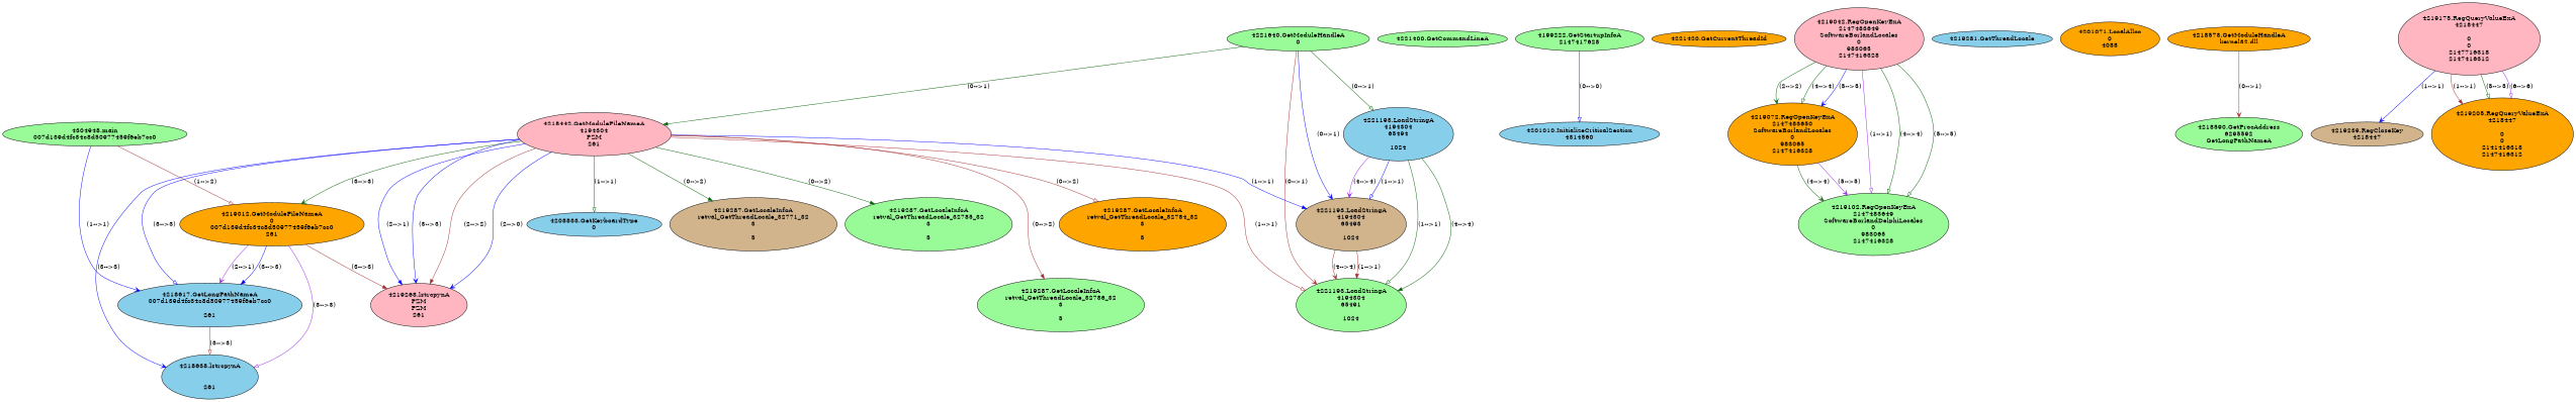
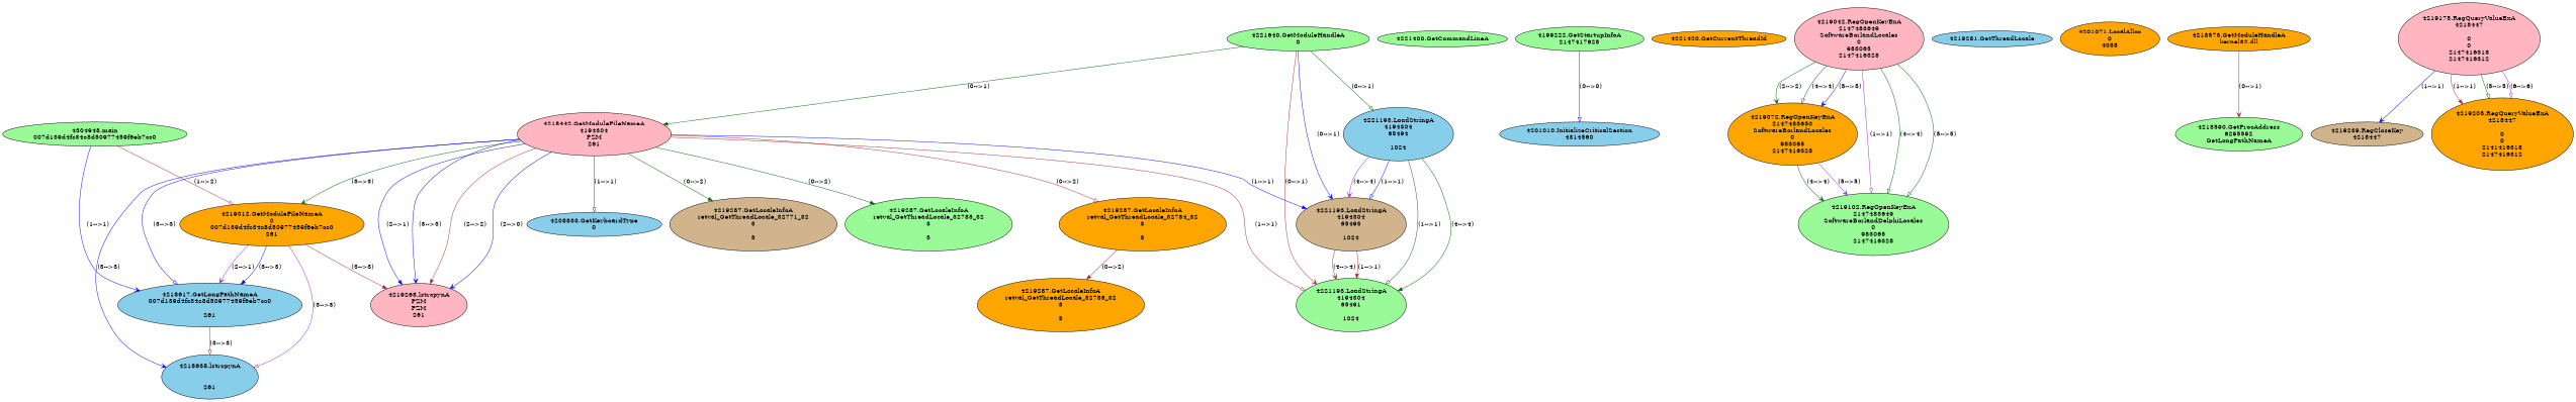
  digraph {
    node [fillcolor=palegreen style=filled]
    edge [arrowhead=onormal color=darkgreen]
    n1 [label="4304948.main\n007d139d4fc34c8d50977459f6eb7cc0"]
    n2 [fillcolor=orange label="4219012.GetModuleFileNameA\n0\n007d139d4fc34c8d50977459f6eb7cc0\n261"]
    n3 [fillcolor=skyblue label="4218617.GetLongPathNameA\n007d139d4fc34c8d50977459f6eb7cc0\n\n261"]
    n4 [fillcolor=lightpink label="4219268.lstrcpynA\nPZM\nPZM\n261"]
    n5 [fillcolor=skyblue label="4218638.lstrcpynA\n\n\n261"]
    n6 [label="4221640.GetModuleHandleA\n0"]
    n7 [fillcolor=lightpink label="4218442.GetModuleFileNameA\n4194304\nPZM\n261"]
    n8 [fillcolor=skyblue label="4221193.LoadStringA\n4194304\n65494\n\n1024"]
    n9 [fillcolor=tan label="4221193.LoadStringA\n4194304\n65493\n\n1024"]
    n10 [label="4221193.LoadStringA\n4194304\n65491\n\n1024"]
    n11 [fillcolor=skyblue label="4208833.GetKeyboardType\n0"]
    n12 [fillcolor=tan label="4219287.GetLocaleInfoA\nretval_GetThreadLocale_32771_32\n3\n\n5"]
    n13 [label="4219287.GetLocaleInfoA\nretval_GetThreadLocale_32785_32\n3\n\n5"]
-   n14 [label="4219287.GetLocaleInfoA\nretval_GetThreadLocale_32786_32\n3\n\n5"]
+   n14 [fillcolor=orange label="4219287.GetLocaleInfoA\nretval_GetThreadLocale_32786_32\n3\n\n5"]
    n15 [fillcolor=orange label="4219287.GetLocaleInfoA\nretval_GetThreadLocale_32784_32\n3\n\n5"]
    n16 [label="4221400.GetCommandLineA\n"]
    n17 [label="4199222.GetStartupInfoA\n2147417628"]
    n18 [fillcolor=skyblue label="4201010.InitializeCriticalSection\n4314560"]
    n19 [fillcolor=orange label="4221420.GetCurrentThreadId\n"]
    n20 [fillcolor=lightpink label="4219042.RegOpenKeyExA\n2147483649\nSoftware\Borland\Locales\n0\n983065\n2147416328"]
    n21 [fillcolor=orange label="4219072.RegOpenKeyExA\n2147483650\nSoftware\Borland\Locales\n0\n983065\n2147416328"]
    n22 [label="4219102.RegOpenKeyExA\n2147483649\nSoftware\Borland\Delphi\Locales\n0\n983065\n2147416328"]
    n23 [fillcolor=skyblue label="4219281.GetThreadLocale\n"]
    n24 [fillcolor=orange label="4201071.LocalAlloc\n0\n4088"]
    n25 [fillcolor=orange label="4218573.GetModuleHandleA\nkernel32.dll"]
    n26 [label="4218590.GetProcAddress\n6295592\nGetLongPathNameA"]
-   n27 [fillcolor=lightpink label="4219175.RegQueryValueExA\n4218447\n\n0\n0\n2147716318\n2147416312"]
+   n27 [fillcolor=lightpink label="4219175.RegQueryValueExA\n4218447\n\n0\n0\n2147416318\n2147416312"]
    n28 [fillcolor=tan label="4219239.RegCloseKey\n4218447"]
    n29 [fillcolor=orange label="4219205.RegQueryValueExA\n4218447\n\n0\n0\n2141416318\n2147416312"]
    n1 -> n2 [color=brown label="(1-->2)"]
    n1 -> n3 [arrowhead=vee color=blue label="(1-->1)"]
    n2 -> n3 [arrowhead=vee color=purple label="(2-->1)"]
    n2 -> n3 [arrowhead=normal color=blue label="(3-->3)"]
    n2 -> n4 [arrowhead=normal color=brown label="(3-->3)"]
    n2 -> n5 [color=purple label="(3-->3)"]
    n3 -> n5 [color=brown label="(3-->3)"]
    n6 -> n7 [arrowhead=normal label="(0-->1)"]
    n6 -> n8 [label="(0-->1)"]
    n6 -> n9 [arrowhead=vee color=blue label="(0-->1)"]
    n6 -> n10 [arrowhead=vee color=brown label="(0-->1)"]
    n7 -> n2 [arrowhead=vee label="(3-->3)"]
    n7 -> n3 [color=blue label="(3-->3)"]
    n7 -> n4 [arrowhead=normal color=blue label="(2-->1)"]
    n7 -> n4 [arrowhead=normal color=brown label="(2-->2)"]
    n7 -> n4 [arrowhead=vee color=blue label="(3-->3)"]
    n7 -> n4 [arrowhead=vee color=blue label="(2-->0)"]
    n7 -> n5 [arrowhead=vee color=blue label="(3-->3)"]
    n7 -> n9 [arrowhead=normal color=blue label="(1-->1)"]
    n7 -> n10 [color=brown label="(1-->1)"]
    n7 -> n11 [label="(1-->1)"]
    n7 -> n12 [arrowhead=normal label="(0-->2)"]
    n7 -> n13 [arrowhead=normal label="(0-->2)"]
-   n7 -> n14 [arrowhead=normal color=brown label="(0-->2)"]
+   n15 -> n14 [arrowhead=normal color=brown label="(0-->2)"]
    n7 -> n15 [color=brown label="(0-->2)"]
    n8 -> n9 [color=blue label="(1-->1)"]
    n8 -> n9 [arrowhead=vee color=purple label="(4-->4)"]
    n8 -> n10 [label="(1-->1)"]
    n8 -> n10 [arrowhead=normal label="(4-->4)"]
    n9 -> n10 [arrowhead=normal color=brown label="(1-->1)"]
    n9 -> n10 [arrowhead=vee color=brown label="(4-->4)"]
    n17 -> n18 [color=blue label="(0-->0)"]
    n20 -> n21 [arrowhead=vee label="(2-->2)"]
    n20 -> n21 [label="(4-->4)"]
    n20 -> n21 [arrowhead=vee color=blue label="(5-->5)"]
    n20 -> n22 [color=purple label="(1-->1)"]
    n20 -> n22 [label="(4-->4)"]
    n20 -> n22 [label="(5-->5)"]
    n21 -> n22 [arrowhead=vee label="(4-->4)"]
    n21 -> n22 [arrowhead=vee color=purple label="(5-->5)"]
    n25 -> n26 [arrowhead=vee color=brown label="(0-->1)"]
    n27 -> n28 [arrowhead=vee color=blue label="(1-->1)"]
    n27 -> n29 [arrowhead=normal color=brown label="(1-->1)"]
    n27 -> n29 [label="(5-->5)"]
    n27 -> n29 [color=purple label="(6-->6)"]
  }
